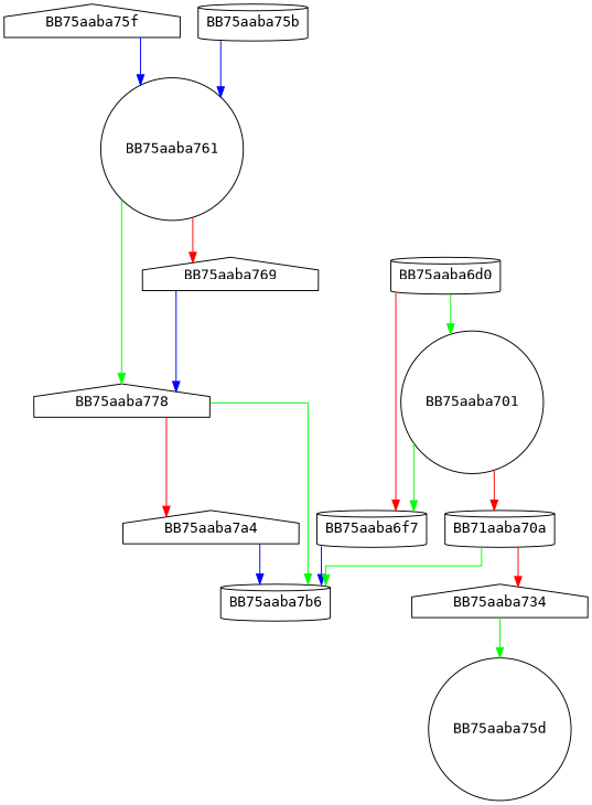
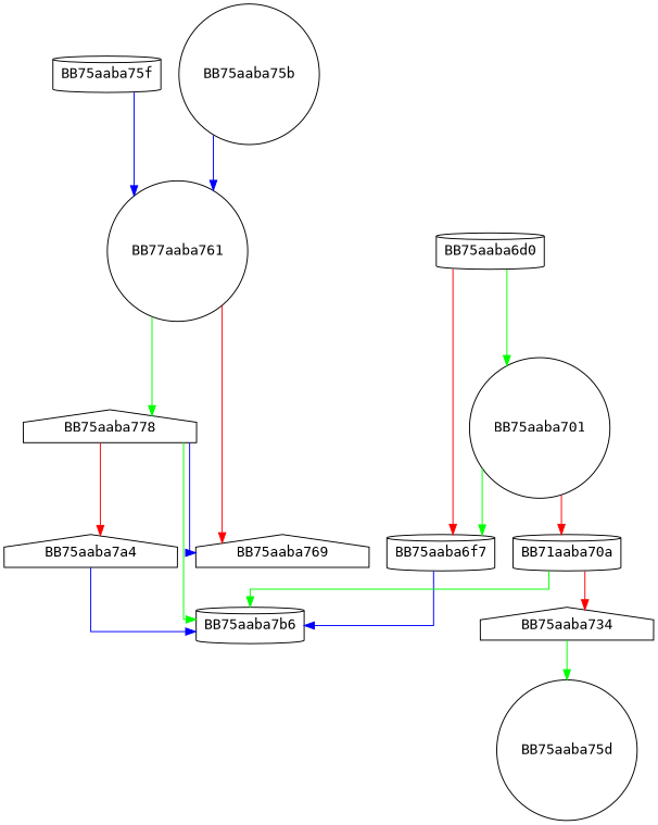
  digraph {
    fontname="DejaVu Sans Mono"
    splines=ortho
    node [fontname="DejaVu Sans Mono" shape=cylinder]
    edge [color=green fontname="DejaVu Sans Mono"]
    BB75aaba701 [shape=circle]
    BB75aaba6d0
    BB75aaba6f7
    n4 [label=BB71aaba70a]
    BB75aaba7b6
    BB75aaba734 [shape=house]
    BB75aaba75d [shape=circle]
-   BB75aaba75f [shape=house]
-   BB75aaba761 [shape=circle]
-   BB75aaba75b
+   BB75aaba75f
+   BB75aaba761 [shape=circle label=BB77aaba761]
+   BB75aaba75b [shape=circle]
    n11 [label=BB75aaba778 shape=house]
    BB75aaba769 [shape=house]
    BB75aaba7a4 [shape=house]
    BB75aaba701 -> BB75aaba6f7
    BB75aaba701 -> n4 [color=red]
    BB75aaba6d0 -> BB75aaba701
    BB75aaba6d0 -> BB75aaba6f7 [color=red]
    BB75aaba6f7 -> BB75aaba7b6 [color=blue]
    n4 -> BB75aaba7b6
    n4 -> BB75aaba734 [color=red]
    BB75aaba734 -> BB75aaba75d
    BB75aaba75f -> BB75aaba761 [color=blue]
    BB75aaba761 -> n11
    BB75aaba761 -> BB75aaba769 [color=red]
    BB75aaba75b -> BB75aaba761 [color=blue]
    n11 -> BB75aaba7b6
    n11 -> BB75aaba7a4 [color=red]
-   BB75aaba769 -> n11 [color=blue]
+   n11 -> BB75aaba769 [color=blue]
    BB75aaba7a4 -> BB75aaba7b6 [color=blue]
  }
